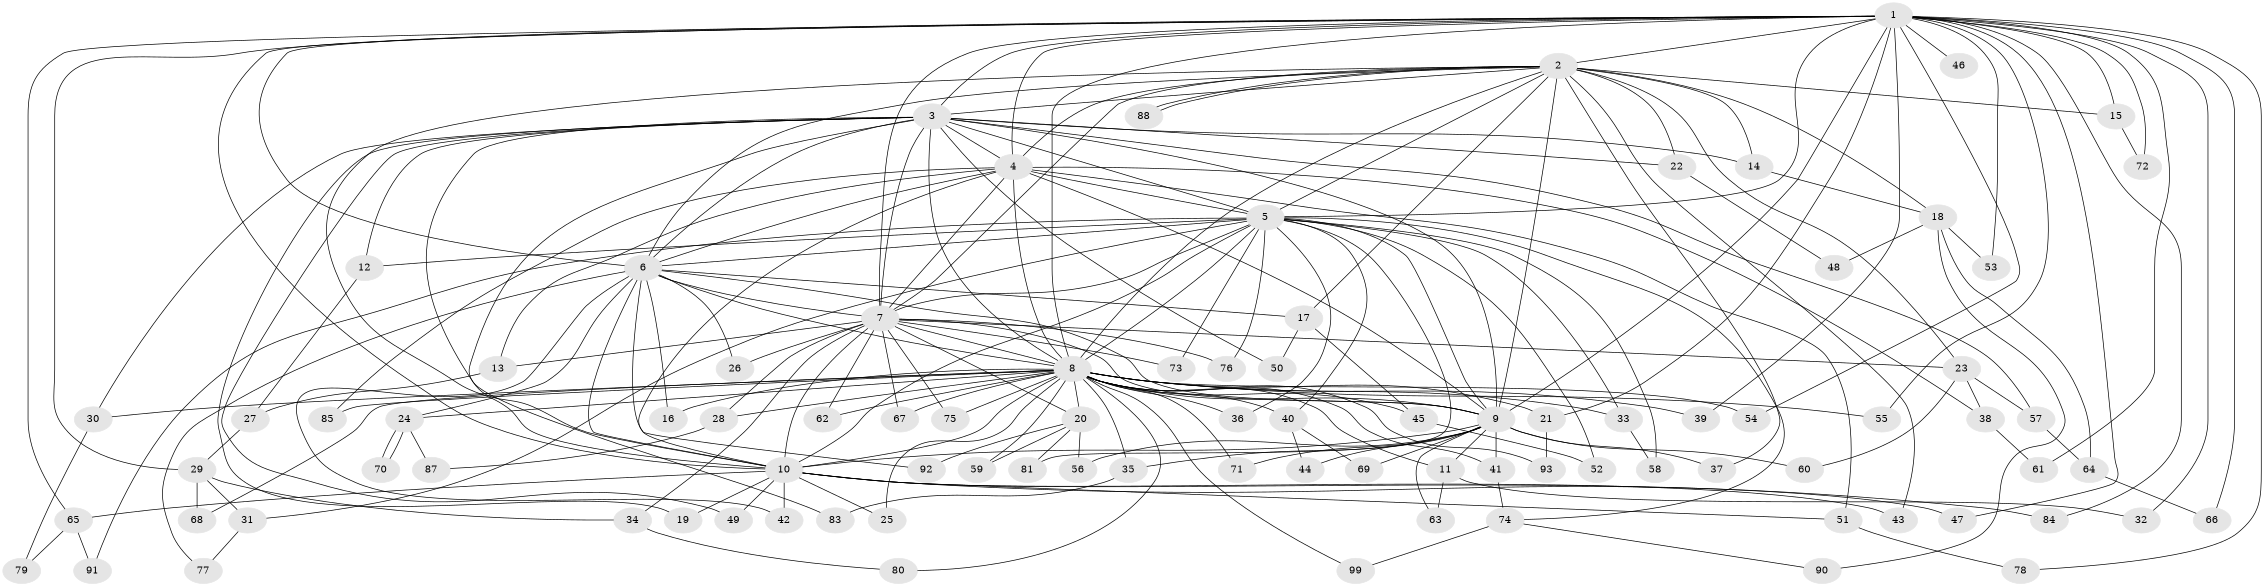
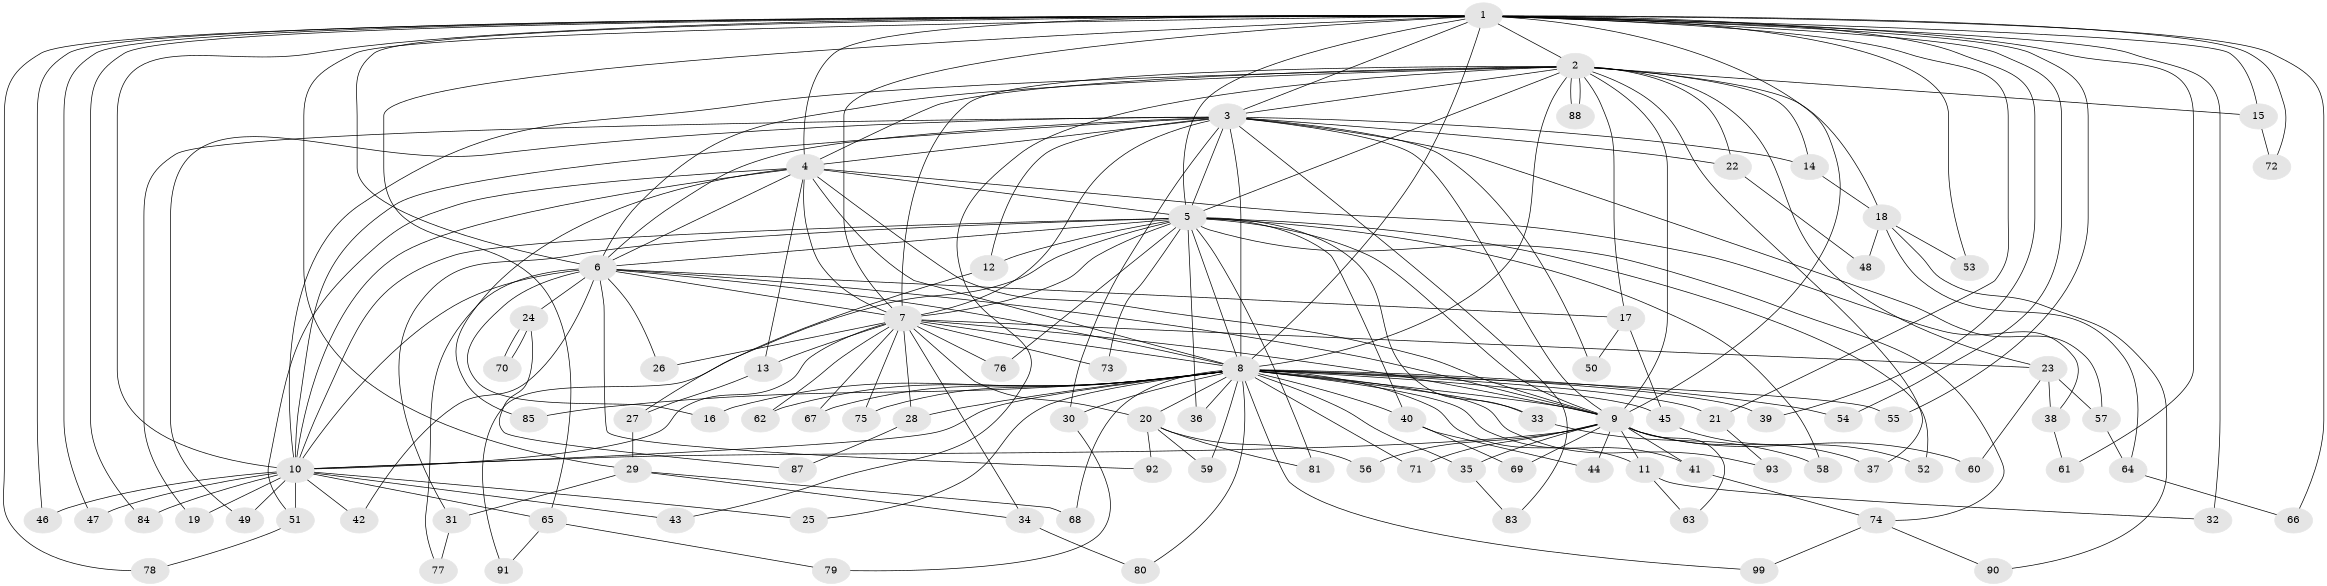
  graph {
    node [color=gray90 style=filled]
    1
    2
    3
    4
    5
    6
    7
    8
    9
    10
    15
    21
    29
    32
    39
    46
    47
    53
    54
    55
    61
    65
    66
    72
    78
    84
    14
    17
    18
    22
    23
    37
    43
    88
    12
    19
    30
    49
    50
    57
    83
    13
    38
    51
    85
    31
    33
    36
    40
    52
    58
    73
    74
    76
    81
    91
    16
    24
    26
    42
    77
    92
    20
    28
    34
    62
    67
    75
    11
    25
    35
    41
    45
    59
    68
    71
    80
    n78 [label=99]
    93
    44
    56
    60
    63
    69
    79
    48
    64
    90
    27
    70
    87
    1 -- 2
    1 -- 3
    1 -- 4
    1 -- 5
    1 -- 6
    1 -- 7
    1 -- 8
    1 -- 9
    1 -- 10
    1 -- 15
    1 -- 21
    1 -- 29
    1 -- 32
    1 -- 39
    1 -- 46
    1 -- 47
    1 -- 53
    1 -- 54
    1 -- 55
    1 -- 61
    1 -- 65
    1 -- 66
    1 -- 72
    1 -- 78
    1 -- 84
    2 -- 3
    2 -- 4
    2 -- 5
    2 -- 6
    2 -- 7
    2 -- 8
    2 -- 9
    2 -- 10
    2 -- 15
    2 -- 14
    2 -- 17
    2 -- 18
    2 -- 22
    2 -- 23
    2 -- 37
    2 -- 43
    2 -- 88
    2 -- 88
    3 -- 4
    3 -- 5
    3 -- 6
    3 -- 7
    3 -- 8
    3 -- 9
    3 -- 10
    3 -- 14
    3 -- 22
    3 -- 12
    3 -- 19
    3 -- 30
    3 -- 49
    3 -- 50
    3 -- 57
    3 -- 83
    4 -- 5
    4 -- 6
    4 -- 7
    4 -- 8
    4 -- 9
    4 -- 10
    4 -- 13
    4 -- 38
    4 -- 51
    4 -- 85
    5 -- 6
    5 -- 7
    5 -- 8
    5 -- 9
    5 -- 10
    5 -- 12
    5 -- 31
    5 -- 33
    5 -- 36
    5 -- 40
    5 -- 52
    5 -- 58
    5 -- 73
    5 -- 74
    5 -- 76
    5 -- 81
    5 -- 91
    6 -- 7
    6 -- 8
    6 -- 9
    6 -- 10
    6 -- 17
    6 -- 16
    6 -- 24
    6 -- 26
    6 -- 42
    6 -- 77
    6 -- 92
    7 -- 8
    7 -- 9
    7 -- 10
    7 -- 23
    7 -- 13
    7 -- 73
    7 -- 76
    7 -- 26
    7 -- 20
    7 -- 28
    7 -- 34
    7 -- 62
    7 -- 67
    7 -- 75
    8 -- 9
    8 -- 10
    8 -- 21
    8 -- 39
    8 -- 54
    8 -- 55
    8 -- 30
    8 -- 85
    8 -- 33
    8 -- 36
    8 -- 40
    8 -- 16
-   8 -- 24
    8 -- 20
    8 -- 28
    8 -- 62
    8 -- 67
    8 -- 75
    8 -- 11
    8 -- 25
    8 -- 35
    8 -- 41
    8 -- 45
    8 -- 59
    8 -- 68
    8 -- 71
    8 -- 80
    8 -- n78
    8 -- 93
    9 -- 10
    9 -- 37
    9 -- 11
    9 -- 35
    9 -- 41
    9 -- 71
    9 -- 44
    9 -- 56
    9 -- 60
    9 -- 63
    9 -- 69
+   10 -- 46
    10 -- 47
    10 -- 65
    10 -- 84
    10 -- 43
    10 -- 19
    10 -- 49
    10 -- 51
    10 -- 42
    10 -- 25
    15 -- 72
    21 -- 93
    29 -- 31
    29 -- 34
    29 -- 68
    65 -- 91
    65 -- 79
    14 -- 18
    17 -- 50
    17 -- 45
    18 -- 53
    18 -- 48
    18 -- 64
    18 -- 90
    22 -- 48
    23 -- 57
    23 -- 38
    23 -- 60
    12 -- 27
    30 -- 79
    57 -- 64
    13 -- 27
    38 -- 61
    51 -- 78
    31 -- 77
    33 -- 58
    40 -- 44
    40 -- 69
    74 -- n78
    74 -- 90
    24 -- 70
    24 -- 70
    24 -- 87
    20 -- 81
    20 -- 92
    20 -- 59
    20 -- 56
    28 -- 87
    34 -- 80
    11 -- 32
    11 -- 63
    35 -- 83
    41 -- 74
    45 -- 52
    64 -- 66
    27 -- 29
  }
